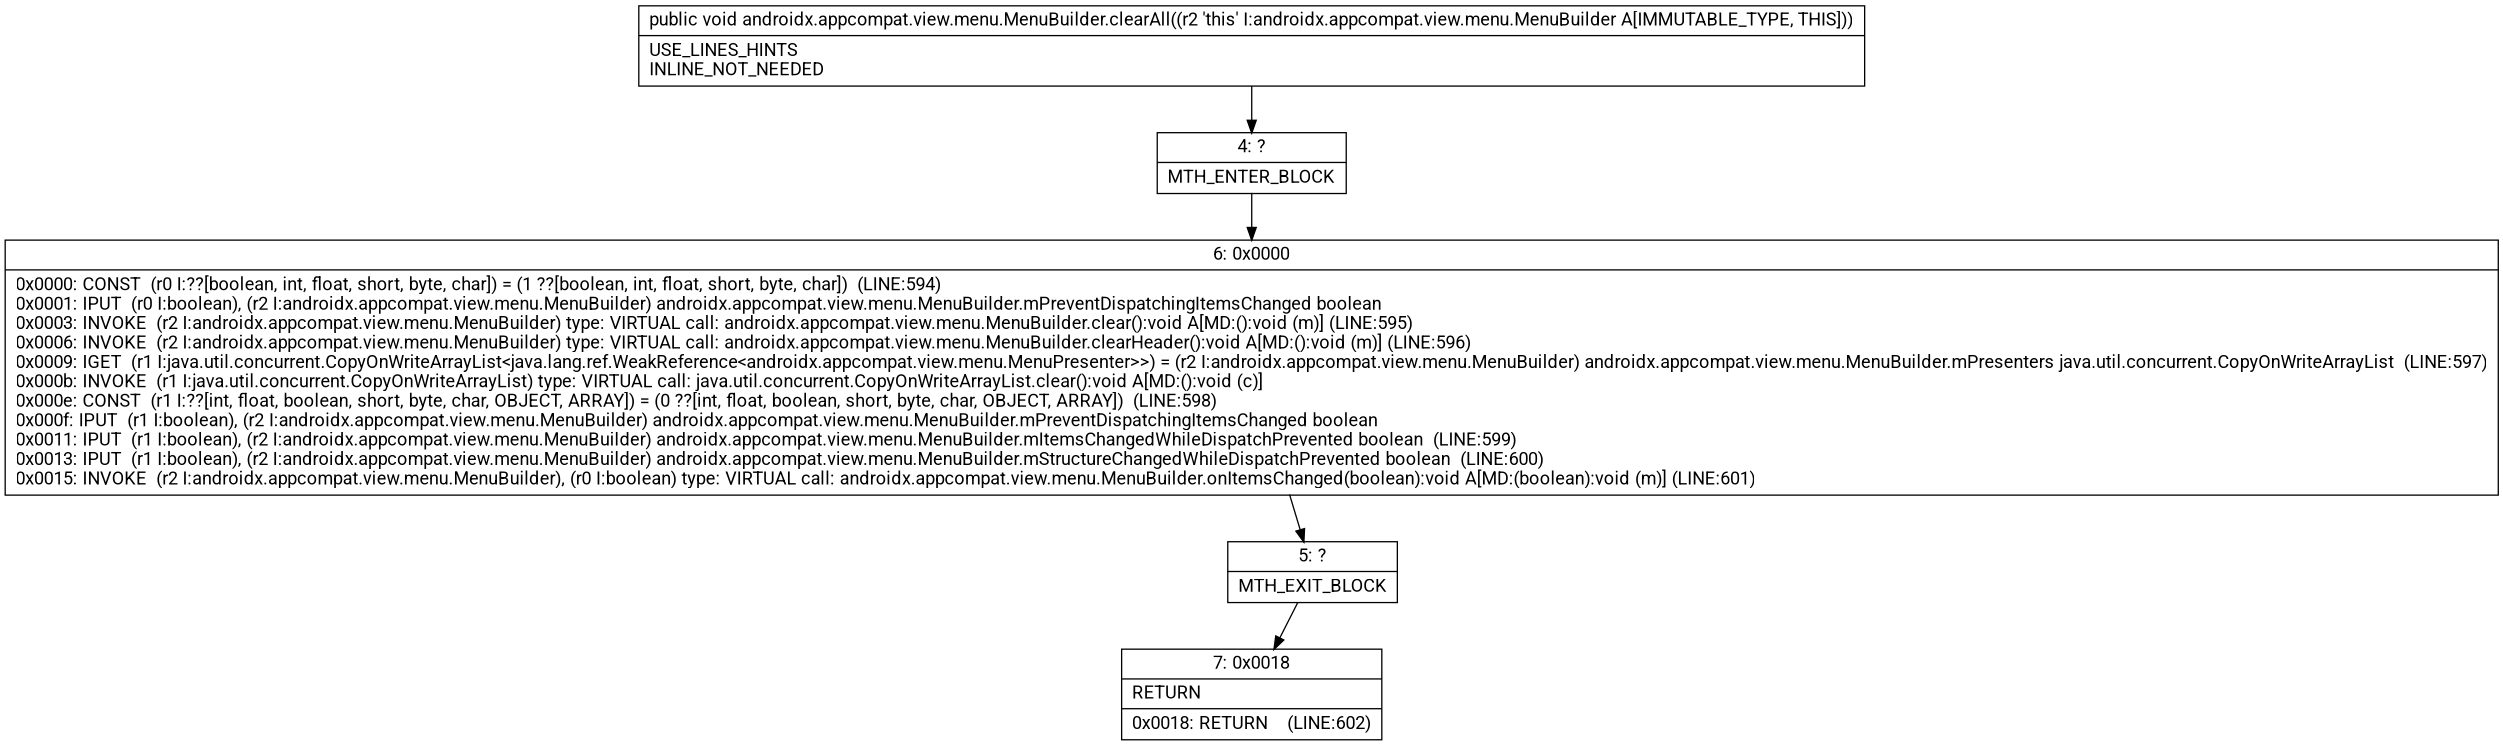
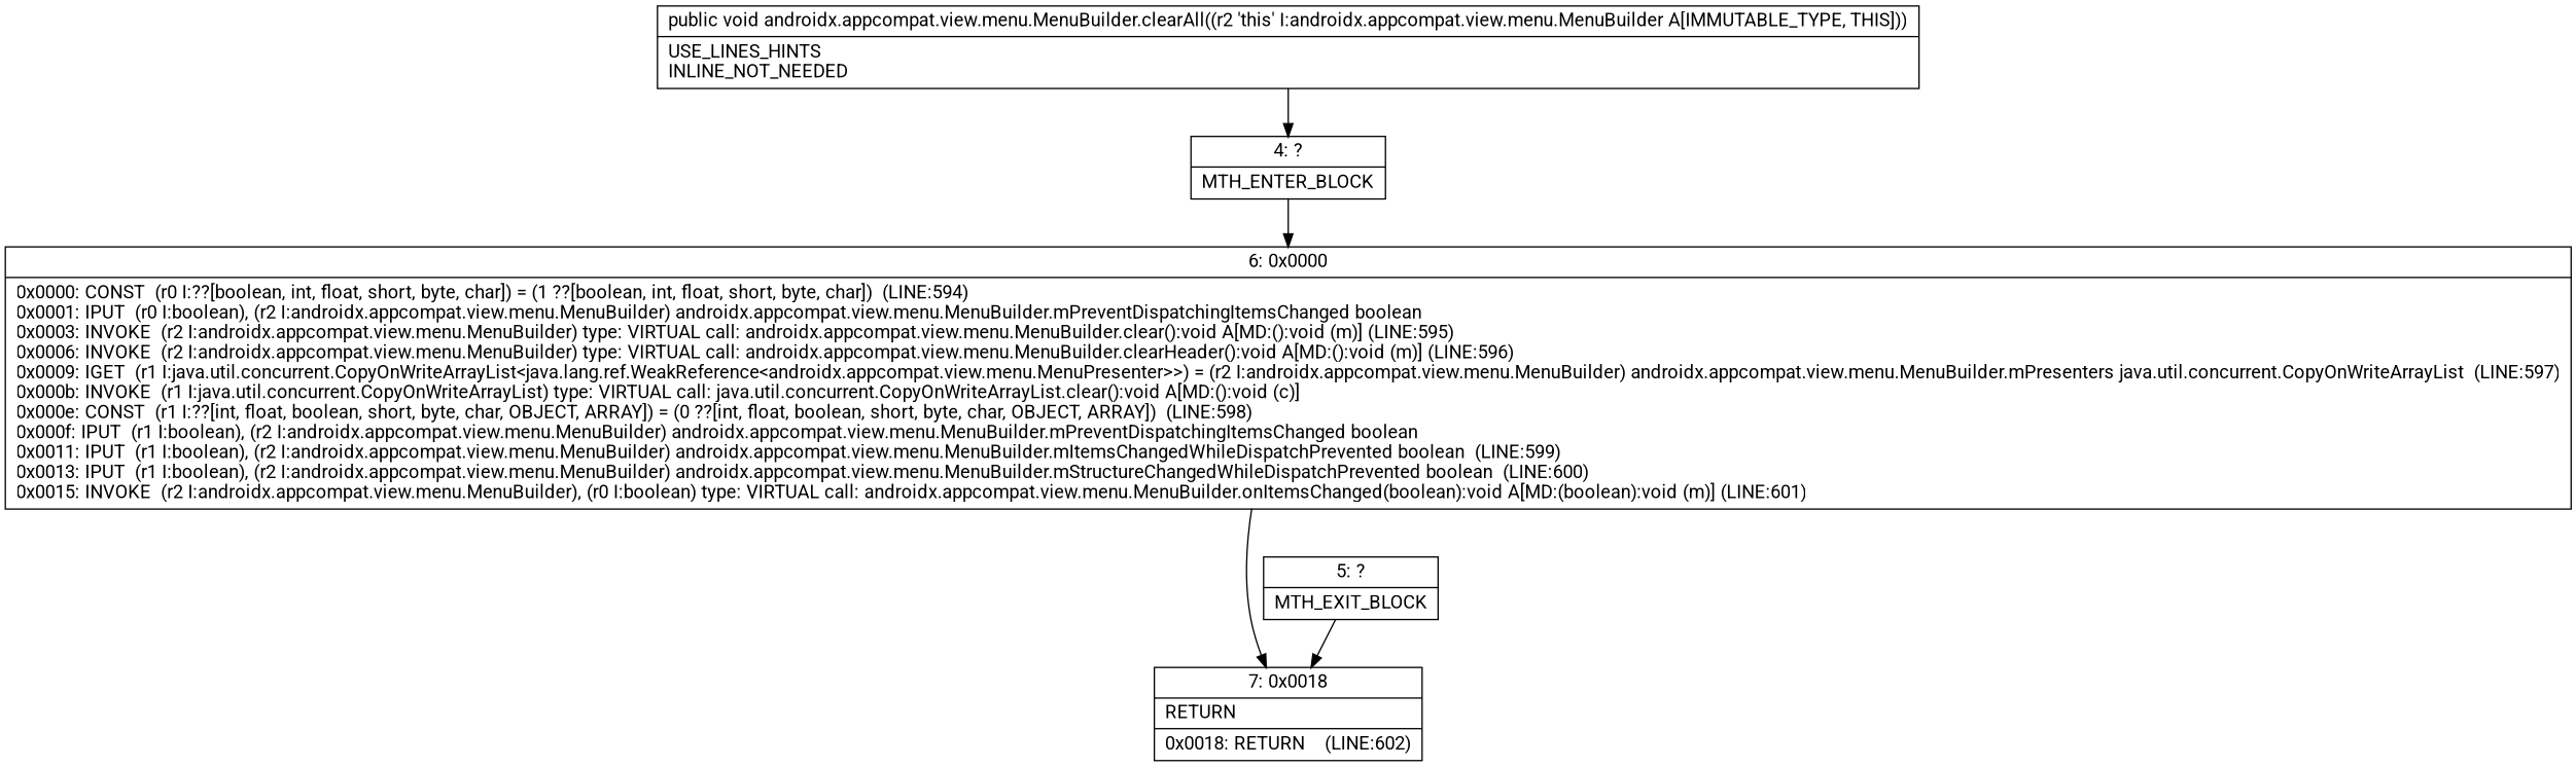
  digraph {
    fontname=Roboto
    node [fontname=Roboto shape=record]
    edge [fontname=Roboto]
    n1 [label="{4\:\ ?|MTH_ENTER_BLOCK\l}"]
    n2 [label="{6\:\ 0x0000|0x0000: CONST  (r0 I:??[boolean, int, float, short, byte, char]) = (1 ??[boolean, int, float, short, byte, char])  (LINE:594)\l0x0001: IPUT  (r0 I:boolean), (r2 I:androidx.appcompat.view.menu.MenuBuilder) androidx.appcompat.view.menu.MenuBuilder.mPreventDispatchingItemsChanged boolean \l0x0003: INVOKE  (r2 I:androidx.appcompat.view.menu.MenuBuilder) type: VIRTUAL call: androidx.appcompat.view.menu.MenuBuilder.clear():void A[MD:():void (m)] (LINE:595)\l0x0006: INVOKE  (r2 I:androidx.appcompat.view.menu.MenuBuilder) type: VIRTUAL call: androidx.appcompat.view.menu.MenuBuilder.clearHeader():void A[MD:():void (m)] (LINE:596)\l0x0009: IGET  (r1 I:java.util.concurrent.CopyOnWriteArrayList\<java.lang.ref.WeakReference\<androidx.appcompat.view.menu.MenuPresenter\>\>) = (r2 I:androidx.appcompat.view.menu.MenuBuilder) androidx.appcompat.view.menu.MenuBuilder.mPresenters java.util.concurrent.CopyOnWriteArrayList  (LINE:597)\l0x000b: INVOKE  (r1 I:java.util.concurrent.CopyOnWriteArrayList) type: VIRTUAL call: java.util.concurrent.CopyOnWriteArrayList.clear():void A[MD:():void (c)]\l0x000e: CONST  (r1 I:??[int, float, boolean, short, byte, char, OBJECT, ARRAY]) = (0 ??[int, float, boolean, short, byte, char, OBJECT, ARRAY])  (LINE:598)\l0x000f: IPUT  (r1 I:boolean), (r2 I:androidx.appcompat.view.menu.MenuBuilder) androidx.appcompat.view.menu.MenuBuilder.mPreventDispatchingItemsChanged boolean \l0x0011: IPUT  (r1 I:boolean), (r2 I:androidx.appcompat.view.menu.MenuBuilder) androidx.appcompat.view.menu.MenuBuilder.mItemsChangedWhileDispatchPrevented boolean  (LINE:599)\l0x0013: IPUT  (r1 I:boolean), (r2 I:androidx.appcompat.view.menu.MenuBuilder) androidx.appcompat.view.menu.MenuBuilder.mStructureChangedWhileDispatchPrevented boolean  (LINE:600)\l0x0015: INVOKE  (r2 I:androidx.appcompat.view.menu.MenuBuilder), (r0 I:boolean) type: VIRTUAL call: androidx.appcompat.view.menu.MenuBuilder.onItemsChanged(boolean):void A[MD:(boolean):void (m)] (LINE:601)\l}"]
    n3 [label="{7\:\ 0x0018|RETURN\l|0x0018: RETURN    (LINE:602)\l}"]
    n4 [label="{5\:\ ?|MTH_EXIT_BLOCK\l}"]
    n5 [label="{public void androidx.appcompat.view.menu.MenuBuilder.clearAll((r2 'this' I:androidx.appcompat.view.menu.MenuBuilder A[IMMUTABLE_TYPE, THIS]))  | USE_LINES_HINTS\lINLINE_NOT_NEEDED\l}"]
    n1 -> n2
-   n2 -> n4
+   n2 -> n3
    n4 -> n3
    n5 -> n1
  }
